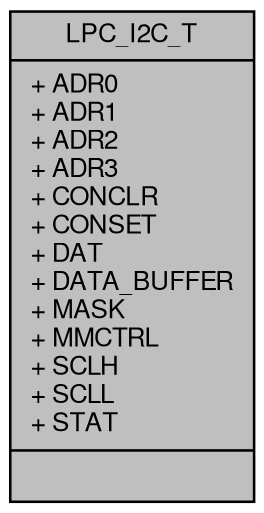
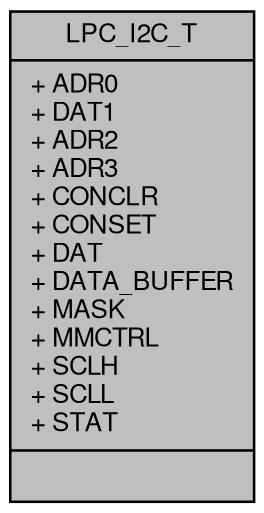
  digraph {
-   n1 [color=black fillcolor=grey75 fontcolor=black fontname=FreeSans fontsize=10 height=0.2 label="{LPC_I2C_T\n|+ ADR0\l+ ADR1\l+ ADR2\l+ ADR3\l+ CONCLR\l+ CONSET\l+ DAT\l+ DATA_BUFFER\l+ MASK\l+ MMCTRL\l+ SCLH\l+ SCLL\l+ STAT\l|}" shape=record style=filled width=0.4]
+   n1 [color=black fillcolor=grey75 fontcolor=black fontname=FreeSans fontsize=10 height=0.2 label="{LPC_I2C_T\n|+ ADR0\l+ DAT1\l+ ADR2\l+ ADR3\l+ CONCLR\l+ CONSET\l+ DAT\l+ DATA_BUFFER\l+ MASK\l+ MMCTRL\l+ SCLH\l+ SCLL\l+ STAT\l|}" shape=record style=filled width=0.4]
  }
